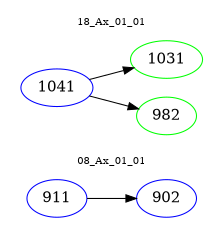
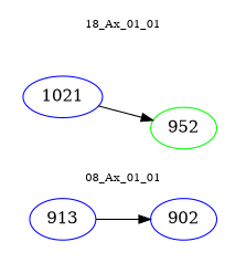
  digraph {
    rankdir=LR
    node [color=blue]
    edge [color=black]
-   n1 [label=911]
+   n1 [label=913]
    n2 [label=902]
-   n3 [label=1041]
-   n4 [color=green label=982]
-   n5 [color=green label=1031]
+   n3 [label=1021]
+   n4 [color=green label=952]
    subgraph cluster_1 {
      color=white
      fontsize=10
      label="08_Ax_01_01"
      n1
      n2
    }
    subgraph cluster_2 {
      color=white
      fontsize=10
      label="18_Ax_01_01"
      n3
      n4
-     n5
    }
    n1 -> n2
    n3 -> n4
-   n3 -> n5
  }
